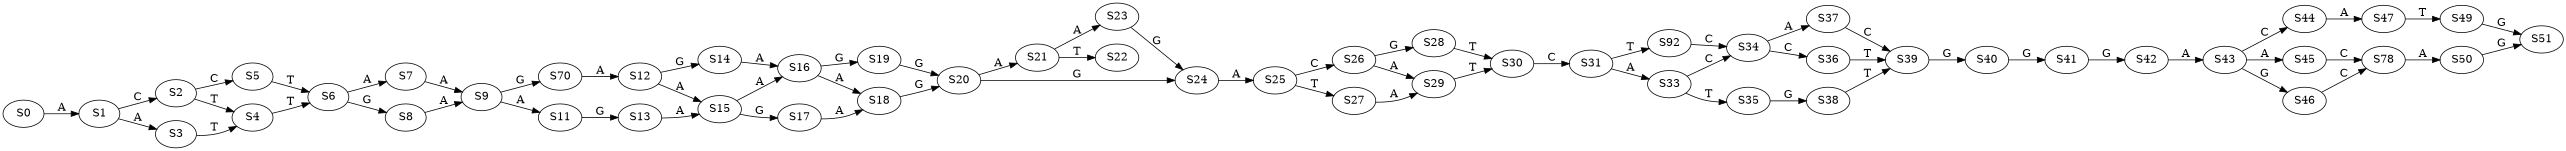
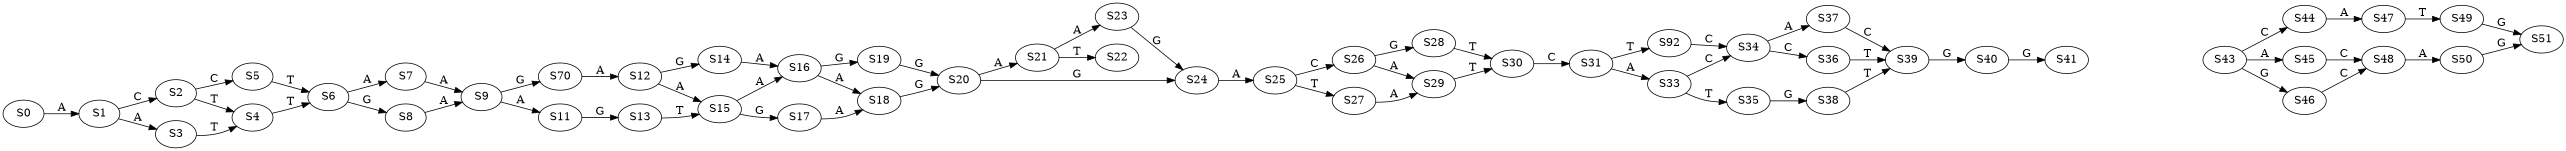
  strict digraph {
    rankdir=LR
    S0
    S1
    S2
    S3
    S4
    S5
    S6
    S7
    S8
    S9
    n11 [label=S70]
    S11
    S12
    S13
    S14
    S15
    S16
    S17
    S18
    S19
    S20
    S21
    S24
    S22
    S23
    S25
    S26
    S27
    S28
    S29
    S30
    S31
    n33 [label=S92]
    S33
    S34
    S35
    S36
    S37
    S38
    S39
    S40
    S41
-   S42
    S43
    S44
    S45
    S46
    S47
-   S48 [label=S78]
+   S48
    S49
    S50
    S51
    S0 -> S1 [label=A]
    S1 -> S2 [label=C]
    S1 -> S3 [label=A]
    S2 -> S4 [label=T]
    S2 -> S5 [label=C]
    S3 -> S4 [label=T]
    S4 -> S6 [label=T]
    S5 -> S6 [label=T]
    S6 -> S7 [label=A]
    S6 -> S8 [label=G]
    S7 -> S9 [label=A]
    S8 -> S9 [label=A]
    S9 -> n11 [label=G]
    S9 -> S11 [label=A]
    n11 -> S12 [label=A]
    S11 -> S13 [label=G]
    S12 -> S14 [label=G]
    S12 -> S15 [label=A]
-   S13 -> S15 [label=A]
+   S13 -> S15 [label=T]
    S14 -> S16 [label=A]
    S15 -> S16 [label=A]
    S15 -> S17 [label=G]
    S16 -> S18 [label=A]
    S16 -> S19 [label=G]
    S17 -> S18 [label=A]
    S18 -> S20 [label=G]
    S19 -> S20 [label=G]
    S20 -> S21 [label=A]
    S20 -> S24 [label=G]
    S21 -> S22 [label=T]
    S21 -> S23 [label=A]
    S24 -> S25 [label=A]
    S23 -> S24 [label=G]
    S25 -> S26 [label=C]
    S25 -> S27 [label=T]
    S26 -> S28 [label=G]
    S26 -> S29 [label=A]
    S27 -> S29 [label=A]
    S28 -> S30 [label=T]
    S29 -> S30 [label=T]
    S30 -> S31 [label=C]
    S31 -> n33 [label=T]
    S31 -> S33 [label=A]
    n33 -> S34 [label=C]
    S33 -> S34 [label=C]
    S33 -> S35 [label=T]
    S34 -> S36 [label=C]
    S34 -> S37 [label=A]
    S35 -> S38 [label=G]
    S36 -> S39 [label=T]
    S37 -> S39 [label=C]
    S38 -> S39 [label=T]
    S39 -> S40 [label=G]
    S40 -> S41 [label=G]
-   S41 -> S42 [label=G]
-   S42 -> S43 [label=A]
    S43 -> S44 [label=C]
    S43 -> S45 [label=A]
    S43 -> S46 [label=G]
    S44 -> S47 [label=A]
    S45 -> S48 [label=C]
    S46 -> S48 [label=C]
    S47 -> S49 [label=T]
    S48 -> S50 [label=A]
    S49 -> S51 [label=G]
    S50 -> S51 [label=G]
  }
